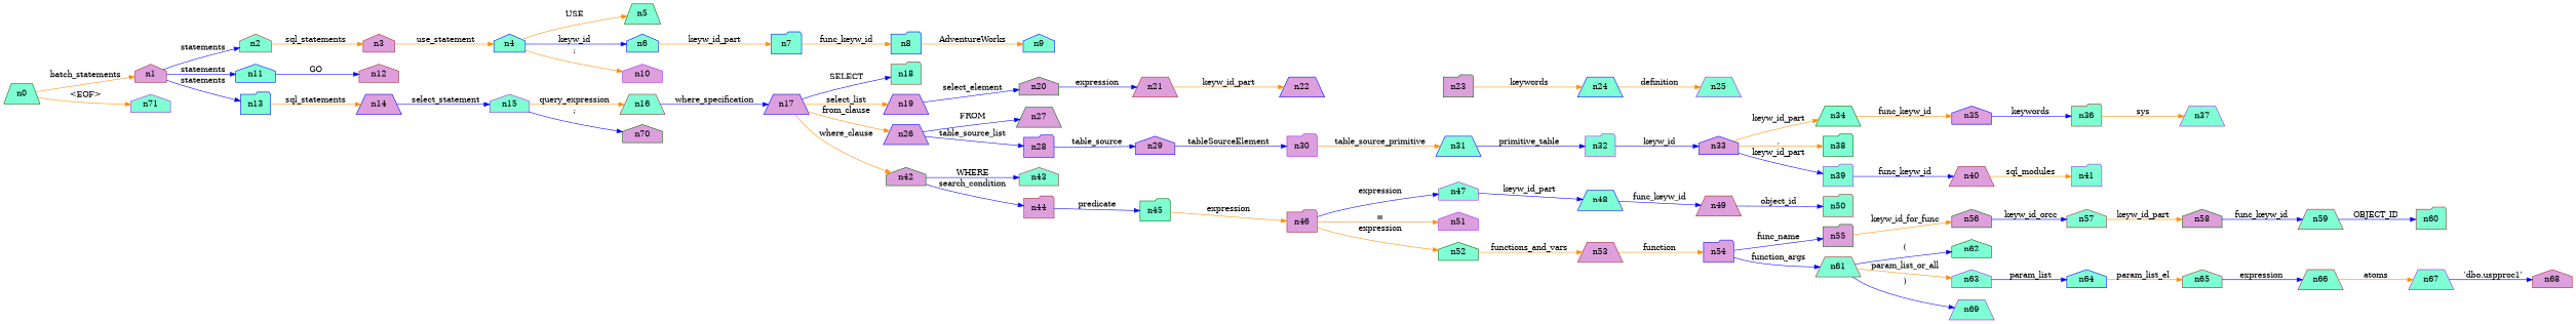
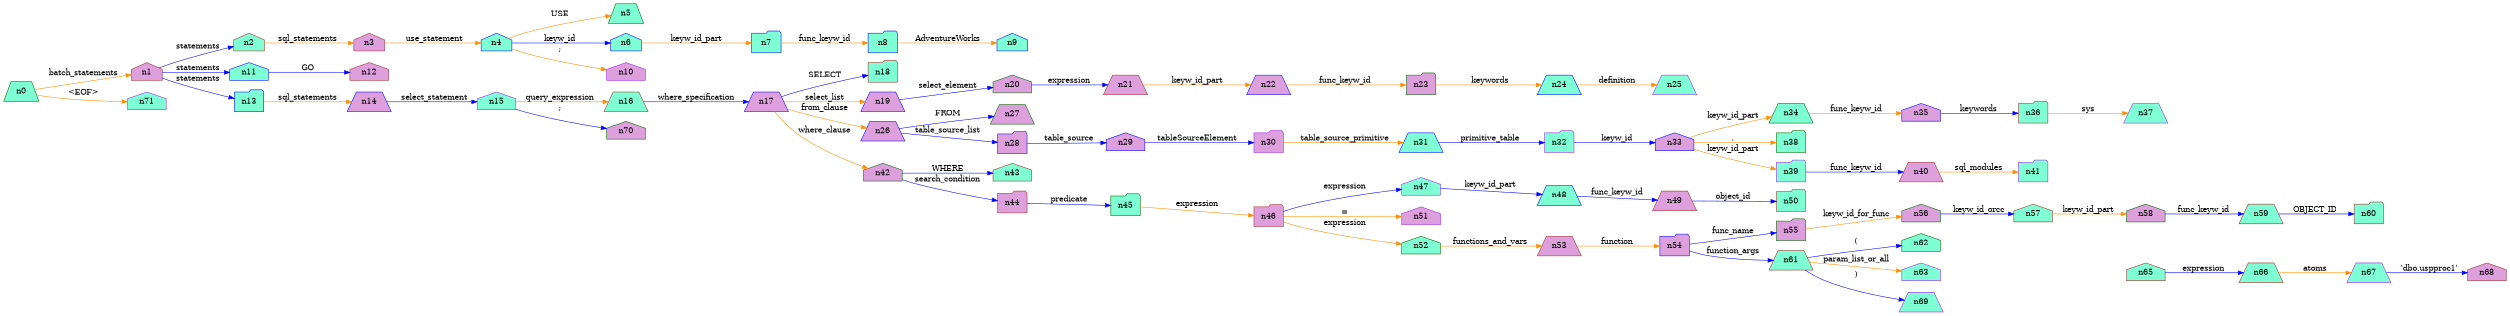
  digraph {
    rankdir=LR
    node [color=brown fillcolor=aquamarine shape=house style=filled]
    edge [color=blue]
    n0 [color=darkgreen shape=trapezium]
    n1 [fillcolor=plum]
    n71 [color=purple]
    n2
    n11 [color=blue]
    n13 [color=blue shape=folder]
    n3 [fillcolor=plum]
    n12 [fillcolor=plum]
    n14 [color=blue fillcolor=plum shape=trapezium]
    n4 [color=blue]
    n5 [color=darkgreen shape=trapezium]
    n6 [color=blue]
    n10 [color=purple fillcolor=plum]
    n7 [color=blue shape=folder]
    n8 [color=blue shape=folder]
    n9 [color=blue]
    n15 [color=purple]
    n16 [shape=trapezium]
    n70 [color=darkgreen fillcolor=plum]
    n17 [color=blue fillcolor=plum shape=trapezium]
    n18 [shape=folder]
    n19 [color=blue fillcolor=plum shape=trapezium]
    n26 [color=blue fillcolor=plum shape=trapezium]
    n42 [color=darkgreen fillcolor=plum]
    n20 [color=darkgreen fillcolor=plum]
    n27 [color=darkgreen fillcolor=plum shape=trapezium]
    n28 [color=blue fillcolor=plum shape=folder]
    n43
    n44 [fillcolor=plum shape=folder]
    n21 [fillcolor=plum shape=trapezium]
    n22 [color=blue fillcolor=plum shape=trapezium]
    n23 [color=darkgreen fillcolor=plum shape=folder]
    n24 [color=blue shape=trapezium]
    n25 [color=purple shape=trapezium]
    n29 [color=blue fillcolor=plum]
    n30 [color=purple fillcolor=plum shape=folder]
    n31 [color=blue shape=trapezium]
    n32 [color=purple shape=folder]
    n33 [color=blue fillcolor=plum]
    n34 [color=darkgreen shape=trapezium]
    n38 [color=darkgreen shape=folder]
    n39 [color=purple shape=folder]
    n35 [color=blue fillcolor=plum]
    n40 [fillcolor=plum shape=trapezium]
    n36 [shape=folder]
    n37 [color=purple shape=trapezium]
    n41 [color=purple shape=folder]
    n45 [color=darkgreen shape=folder]
    n46 [fillcolor=plum shape=folder]
    n47 [color=purple]
    n51 [color=purple fillcolor=plum]
    n52 [color=darkgreen]
    n48 [color=blue shape=trapezium]
    n53 [fillcolor=plum shape=trapezium]
    n49 [fillcolor=plum shape=trapezium]
    n50 [shape=folder]
    n54 [color=blue fillcolor=plum shape=folder]
    n55 [color=darkgreen fillcolor=plum shape=folder]
    n61 [shape=trapezium]
    n56 [color=darkgreen fillcolor=plum]
    n62 [color=darkgreen]
    n63 [color=purple]
    n69 [color=purple shape=trapezium]
    n57
    n58 [color=darkgreen fillcolor=plum]
    n59 [shape=trapezium]
    n60 [shape=folder]
-   n64 [color=blue]
    n65
    n66 [shape=trapezium]
    n67 [color=purple shape=trapezium]
    n68 [fillcolor=plum]
    n0 -> n1 [color=darkorange label=batch_statements]
    n0 -> n71 [color=darkorange label="<EOF>"]
    n1 -> n2 [label=statements]
    n1 -> n11 [label=statements]
    n1 -> n13 [label=statements]
    n2 -> n3 [color=darkorange label=sql_statements]
    n11 -> n12 [label=GO]
    n13 -> n14 [color=darkorange label=sql_statements]
    n3 -> n4 [color=darkorange label=use_statement]
    n14 -> n15 [label=select_statement]
    n4 -> n5 [color=darkorange label=USE]
    n4 -> n6 [label=keyw_id]
    n4 -> n10 [color=darkorange label=";"]
    n6 -> n7 [color=darkorange label=keyw_id_part]
    n7 -> n8 [color=darkorange label=func_keyw_id]
    n8 -> n9 [color=darkorange label=AdventureWorks]
    n15 -> n16 [color=darkorange label=query_expression]
    n15 -> n70 [label=";"]
    n16 -> n17 [label=where_specification]
    n17 -> n18 [label=SELECT]
    n17 -> n19 [color=darkorange label=select_list]
    n17 -> n26 [color=darkorange label=from_clause]
    n17 -> n42 [color=darkorange label=where_clause]
    n19 -> n20 [label=select_element]
    n26 -> n27 [label=FROM]
    n26 -> n28 [label=table_source_list]
    n42 -> n43 [label=WHERE]
    n42 -> n44 [label=search_condition]
    n20 -> n21 [label=expression]
    n28 -> n29 [label=table_source]
    n44 -> n45 [label=predicate]
    n21 -> n22 [color=darkorange label=keyw_id_part]
+   n22 -> n23 [color=darkorange label=func_keyw_id]
    n23 -> n24 [color=darkorange label=keywords]
    n24 -> n25 [color=darkorange label=definition]
    n29 -> n30 [label=tableSourceElement]
    n30 -> n31 [color=darkorange label=table_source_primitive]
    n31 -> n32 [label=primitive_table]
    n32 -> n33 [label=keyw_id]
    n33 -> n34 [color=darkorange label=keyw_id_part]
    n33 -> n38 [color=darkorange label="."]
-   n33 -> n39 [label=keyw_id_part]
+   n33 -> n39 [color=darkorange label=keyw_id_part]
    n34 -> n35 [color=darkorange label=func_keyw_id]
    n39 -> n40 [label=func_keyw_id]
    n35 -> n36 [label=keywords]
    n40 -> n41 [color=darkorange label=sql_modules]
    n36 -> n37 [color=darkorange label=sys]
    n45 -> n46 [color=darkorange label=expression]
    n46 -> n47 [label=expression]
    n46 -> n51 [color=darkorange label="="]
    n46 -> n52 [color=darkorange label=expression]
    n47 -> n48 [label=keyw_id_part]
    n52 -> n53 [color=darkorange label=functions_and_vars]
    n48 -> n49 [label=func_keyw_id]
    n53 -> n54 [color=darkorange label=function]
    n49 -> n50 [label=object_id]
    n54 -> n55 [label=func_name]
    n54 -> n61 [label=function_args]
    n55 -> n56 [color=darkorange label=keyw_id_for_func]
    n61 -> n62 [label="("]
    n61 -> n63 [color=darkorange label=param_list_or_all]
    n61 -> n69 [label=")"]
    n56 -> n57 [label=keyw_id_orcc]
-   n63 -> n64 [label=param_list]
    n57 -> n58 [color=darkorange label=keyw_id_part]
    n58 -> n59 [label=func_keyw_id]
    n59 -> n60 [label=OBJECT_ID]
-   n64 -> n65 [color=darkorange label=param_list_el]
    n65 -> n66 [label=expression]
    n66 -> n67 [color=darkorange label=atoms]
    n67 -> n68 [label="'dbo.uspproc1'"]
  }
